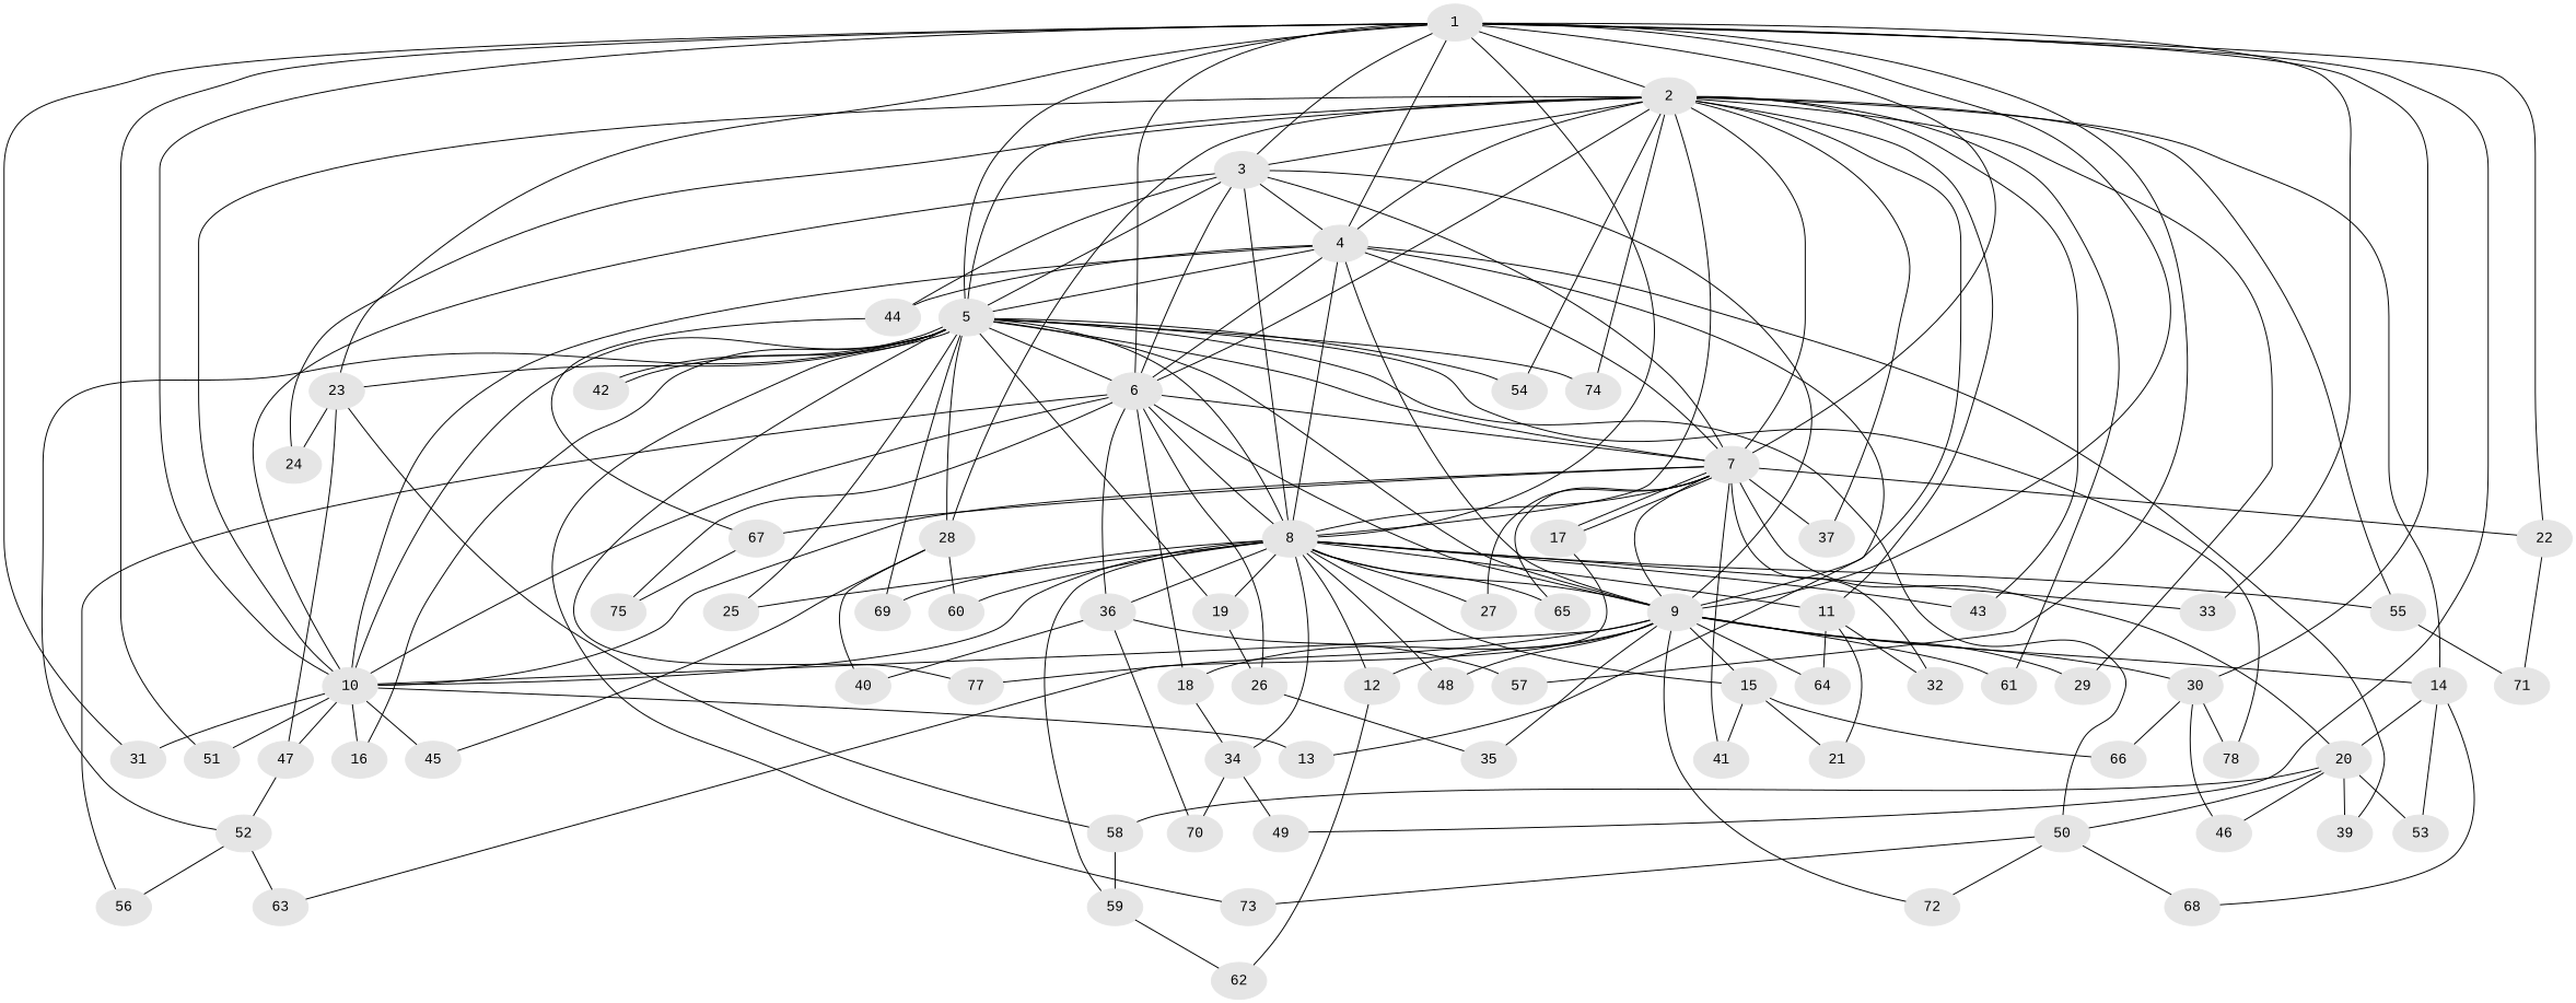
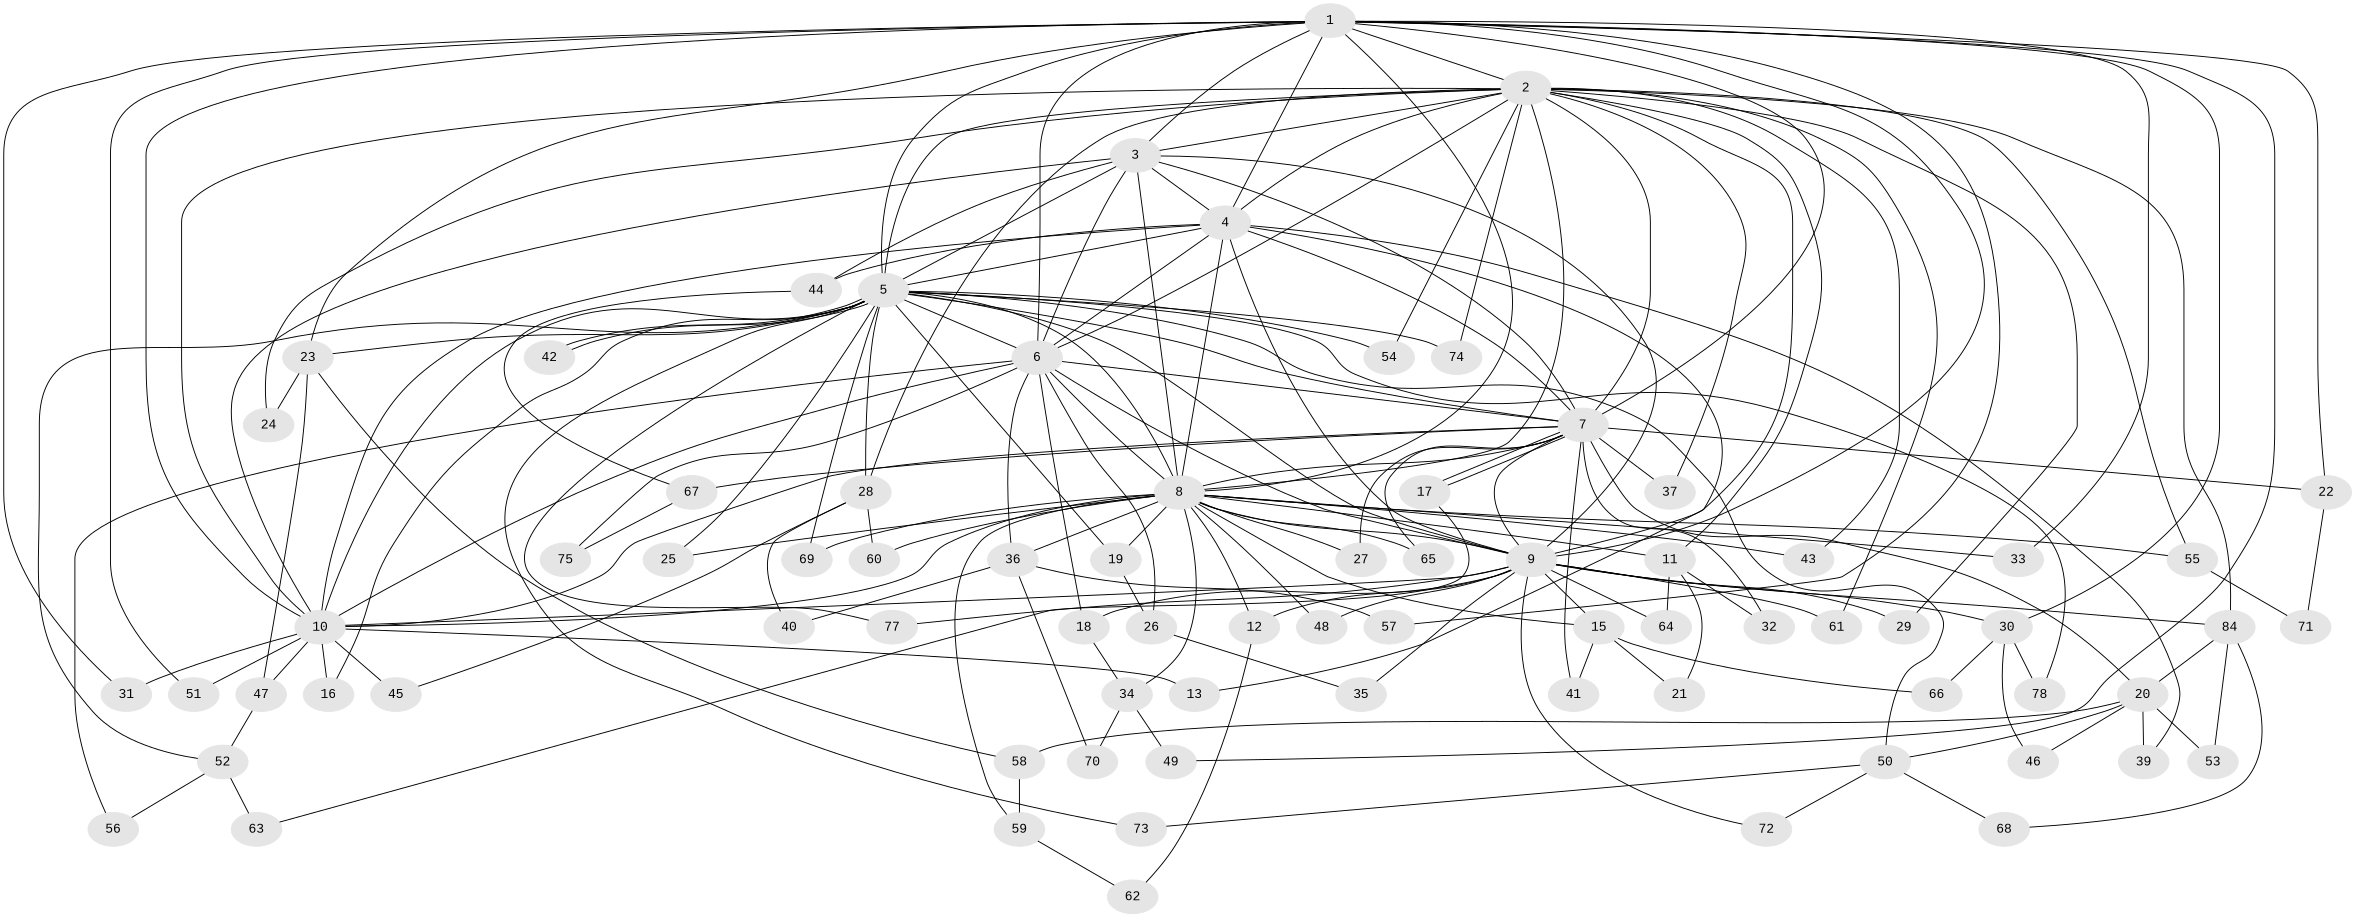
  graph {
    fontname="Liberation Mono"
    node [color=gray90 fontname="Liberation Mono" style=filled]
    edge [fontname="Liberation Mono"]
    1
    2
    3
    4
    5
    6
    7
    8
    9
    10
    22
    23
    30
    31
    33
    49
    51
    57
    11
-   14
+   14 [label=84]
    24
    28
    29
    37
    43
    54
    55
    61
    74
    44
    13
    39
    16
    19
    25
    n36 [label=78]
    42
    50
    52
    69
    73
    77
    18
    26
    36
    56
    75
    17
    20
    27
    32
    41
    65
    67
    12
    15
    34
    48
    59
    60
    35
    64
    72
    45
    47
    71
    58
    66
    46
    21
    53
    68
    40
    63
    70
    62
    1 -- 2
    1 -- 3
    1 -- 4
    1 -- 5
    1 -- 6
    1 -- 7
    1 -- 8
    1 -- 9
    1 -- 10
    1 -- 22
    1 -- 23
    1 -- 30
    1 -- 31
    1 -- 33
    1 -- 49
    1 -- 51
    1 -- 57
    2 -- 3
    2 -- 4
    2 -- 5
    2 -- 6
    2 -- 7
    2 -- 8
    2 -- 9
    2 -- 10
    2 -- 11
    2 -- 14
    2 -- 24
    2 -- 28
    2 -- 29
    2 -- 37
    2 -- 43
    2 -- 54
    2 -- 55
    2 -- 61
    2 -- 74
    3 -- 4
    3 -- 5
    3 -- 6
    3 -- 7
    3 -- 8
    3 -- 9
    3 -- 10
    3 -- 44
    4 -- 5
    4 -- 6
    4 -- 7
    4 -- 8
    4 -- 9
    4 -- 10
    4 -- 44
    4 -- 13
    4 -- 39
    5 -- 6
    5 -- 7
    5 -- 8
    5 -- 9
    5 -- 10
    5 -- 23
    5 -- 28
    5 -- 54
    5 -- 74
    5 -- 16
    5 -- 19
    5 -- 25
    5 -- n36
    5 -- 42
    5 -- 42
    5 -- 50
    5 -- 52
    5 -- 69
    5 -- 73
    5 -- 77
    6 -- 7
    6 -- 8
    6 -- 9
    6 -- 10
    6 -- 18
    6 -- 26
    6 -- 36
    6 -- 56
    6 -- 75
    7 -- 8
    7 -- 9
    7 -- 10
    7 -- 22
    7 -- 37
    7 -- 17
    7 -- 17
    7 -- 20
    7 -- 27
    7 -- 32
    7 -- 41
    7 -- 65
    7 -- 67
    8 -- 9
    8 -- 10
    8 -- 33
    8 -- 11
    8 -- 43
    8 -- 55
    8 -- 19
    8 -- 25
    8 -- 69
    8 -- 36
    8 -- 27
    8 -- 65
    8 -- 12
    8 -- 15
    8 -- 34
    8 -- 48
    8 -- 59
    8 -- 60
    9 -- 10
    9 -- 30
    9 -- 14
    9 -- 29
    9 -- 61
    9 -- 77
    9 -- 18
    9 -- 12
    9 -- 15
    9 -- 48
    9 -- 35
    9 -- 64
    9 -- 72
    10 -- 31
    10 -- 51
    10 -- 13
    10 -- 16
    10 -- 45
    10 -- 47
    22 -- 71
    23 -- 24
    23 -- 47
    23 -- 58
    30 -- n36
    30 -- 66
    30 -- 46
    11 -- 32
    11 -- 64
    11 -- 21
    14 -- 20
    14 -- 53
    14 -- 68
    28 -- 60
    28 -- 45
    28 -- 40
    55 -- 71
    44 -- 67
    19 -- 26
    50 -- 73
    50 -- 72
    50 -- 68
    52 -- 56
    52 -- 63
    18 -- 34
    26 -- 35
    36 -- 57
    36 -- 40
    36 -- 70
    17 -- 63
    20 -- 39
    20 -- 50
    20 -- 58
    20 -- 46
    20 -- 53
    67 -- 75
    12 -- 62
    15 -- 41
    15 -- 66
    15 -- 21
    34 -- 49
    34 -- 70
    59 -- 62
    47 -- 52
    58 -- 59
  }
